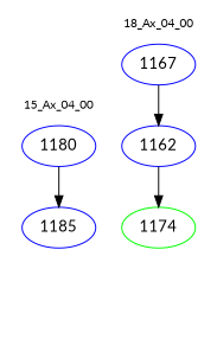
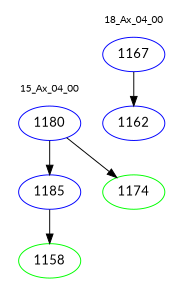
  digraph {
    fontname=Lato
    node [color=blue fontname=Lato]
    edge [color=black fontname=Lato]
    n1 [label=1180]
    n2 [label=1185]
+   n3 [color=green label=1158]
    n4 [label=1167]
    n5 [label=1162]
    n6 [color=green label=1174]
    subgraph cluster_1 {
      color=white
      fontsize=10
      label="15_Ax_04_00"
      n1
      n2
+     n3
    }
    subgraph cluster_2 {
      color=white
      fontsize=10
      label="18_Ax_04_00"
      n4
      n5
      n6
    }
    n1 -> n2
+   n2 -> n3
    n4 -> n5
-   n5 -> n6
+   n1 -> n6
  }
